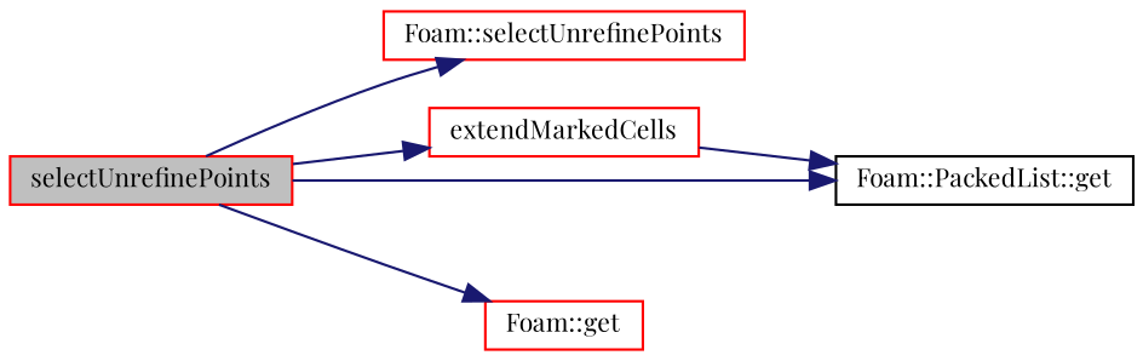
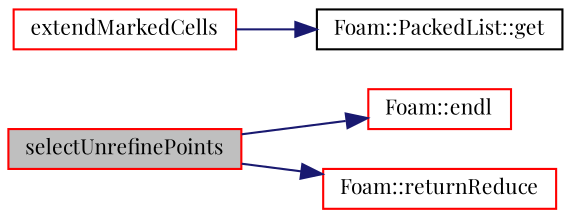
  digraph {
    fontname="Playfair Display"
    rankdir=LR
    node [color=red fontname="Playfair Display" fontsize=10 shape=record]
    edge [color=midnightblue fontname="Playfair Display" fontsize=10 labelfontname=Helvetica labelfontsize=10 style=solid]
    n1 [fillcolor=grey75 fontcolor=black height=0.2 label=selectUnrefinePoints style=filled width=0.4]
-   n2 [height=0.2 label="Foam::selectUnrefinePoints" width=0.4]
+   n2 [height=0.2 label="Foam::endl" width=0.4]
    n3 [height=0.2 label=extendMarkedCells width=0.4]
    n4 [color=black height=0.2 label="Foam::PackedList::get" width=0.4]
-   n5 [height=0.2 label="Foam::get" width=0.4]
+   n5 [height=0.2 label="Foam::returnReduce" width=0.4]
    n1 -> n2
-   n1 -> n3
-   n1 -> n4
    n1 -> n5
    n3 -> n4
  }
